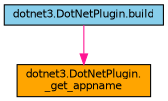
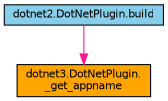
  digraph {
    rankdir=TB
    node [color=black fontname=Helvetica fontsize=10 shape=record style=filled]
-   n1 [fillcolor=skyblue fontcolor=black height=0.2 label="dotnet3.DotNetPlugin.build" width=0.4]
+   n1 [fillcolor=skyblue fontcolor=black height=0.2 label="dotnet2.DotNetPlugin.build" width=0.4]
    n2 [fillcolor=orange height=0.2 label="dotnet3.DotNetPlugin.\l_get_appname" width=0.4]
    n1 -> n2 [color=deeppink fontname=Helvetica fontsize=10 labelfontname=Helvetica labelfontsize=10 style=solid]
  }
